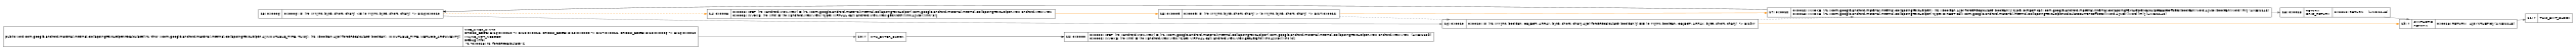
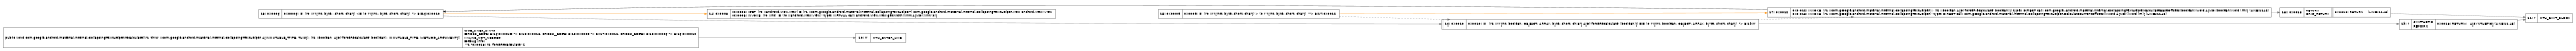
  digraph {
    fontname="DejaVu Sans"
    rankdir=LR
    node [fontname="DejaVu Sans" shape=record]
    edge [color=gray40 fontname="DejaVu Sans"]
-   n1 [label="{10\:\ ?|MTH_ENTER_BLOCK\l}"]
-   n2 [label="{12\:\ 0x0000|0x0000: IGET  (r0 I:android.view.View) = (r1 I:com.google.android.material.internal.CollapsingTextHelper) com.google.android.material.internal.CollapsingTextHelper.view android.view.View  (LINE:1139)\l0x0002: INVOKE  (r0 I:int) = (r0 I:android.view.View) type: VIRTUAL call: android.view.View.getHeight():int A[MD:():int (c)]\l}"]
+   n1 [label="{10\:\ ?|MTH_ENTER_LINE\l}"]
    n3 [label="{13\:\ 0x0006|0x0006: IF  (r0 I:??[int, byte, short, char]) \<= (0 ??[int, byte, short, char])  \-\> B:16:0x0010 \l}"]
    n4 [label="{14\:\ 0x0008|0x0008: IGET  (r0 I:android.view.View) = (r1 I:com.google.android.material.internal.CollapsingTextHelper) com.google.android.material.internal.CollapsingTextHelper.view android.view.View \l0x000a: INVOKE  (r0 I:int) = (r0 I:android.view.View) type: VIRTUAL call: android.view.View.getWidth():int A[MD:():int (c)]\l}"]
    n5 [label="{16\:\ 0x0010|0x0010: IF  (r2 I:??[int, boolean, OBJECT, ARRAY, byte, short, char] A[D('forceRecalculate' boolean)]) == (0 ??[int, boolean, OBJECT, ARRAY, byte, short, char])  \-\> B:19:? \l}"]
    n6 [label="{15\:\ 0x000e|0x000e: IF  (r0 I:??[int, byte, short, char]) \> (0 ??[int, byte, short, char])  \-\> B:17:0x0012 \l}"]
    n7 [label="{17\:\ 0x0012|0x0012: INVOKE  (r1 I:com.google.android.material.internal.CollapsingTextHelper), (r2 I:boolean A[D('forceRecalculate' boolean)]) type: DIRECT call: com.google.android.material.internal.CollapsingTextHelper.calculateBaseOffsets(boolean):void A[MD:(boolean):void (m)] (LINE:1142)\l0x0015: INVOKE  (r1 I:com.google.android.material.internal.CollapsingTextHelper) type: DIRECT call: com.google.android.material.internal.CollapsingTextHelper.calculateCurrentOffsets():void A[MD:():void (m)] (LINE:1143)\l}"]
    n8 [label="{19\:\ ?|SYNTHETIC\lRETURN\l|0x0018: RETURN   A[SYNTHETIC] (LINE:1145)\l}"]
    n9 [label="{18\:\ 0x0018|RETURN\lORIG_RETURN\l|0x0018: RETURN    (LINE:1145)\l}"]
-   n10 [label="{11\:\ ?|THIS_EXIT_BLOCK\l}"]
+   n10 [label="{11\:\ ?|MTH_EXIT_BLOCK\l}"]
    n11 [label="{public void com.google.android.material.internal.CollapsingTextHelper.recalculate((r1 'this' I:com.google.android.material.internal.CollapsingTextHelper A[IMMUTABLE_TYPE, THIS]), (r2 I:boolean A[D('forceRecalculate' boolean), IMMUTABLE_TYPE, METHOD_ARGUMENT]))  | USE_LINES_HINTS\lCROSS_EDGE: B:16:0x0010 \-\> B:18:0x0018, CROSS_EDGE: B:15:0x000e \-\> B:17:0x0012, CROSS_EDGE: B:13:0x0006 \-\> B:16:0x0010\lINLINE_NOT_NEEDED\lDebug Info:\l  \-1 \-0x0018: r2 'forceRecalculate' Z\l}"]
-   n1 -> n2 [color=black]
-   n3 -> n4 [color=darkorange style=dashed]
+   n3 -> n4 [color=darkorange style=solid]
    n3 -> n5
-   n4 -> n6 [color=darkorange]
    n5 -> n7 [style=dashed]
-   n5 -> n8 [color=darkorange]
+   n5 -> n8
    n6 -> n5 [style=dashed]
    n6 -> n7 [color=darkorange]
    n7 -> n3 [color=black]
    n7 -> n9
    n8 -> n10
-   n9 -> n8
+   n9 -> n10
    n11 -> n1
  }
